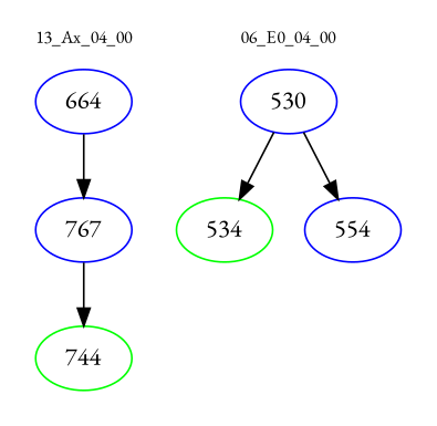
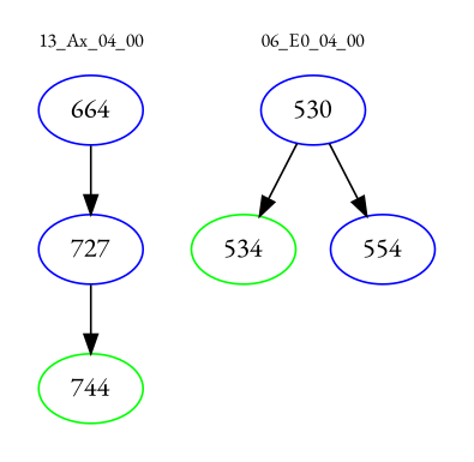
  digraph {
    fontname="EB Garamond"
    node [color=blue fontname="EB Garamond"]
    edge [color=black fontname="EB Garamond"]
-   n1 [label=767]
+   n1 [label=727]
    n2 [label=664]
    n3 [color=green label=744]
    n4 [label=530]
    n5 [color=green label=534]
    n6 [label=554]
    subgraph cluster_1 {
      color=white
      fontsize=10
      label="13_Ax_04_00"
      n1
      n2
      n3
    }
    subgraph cluster_2 {
      color=white
      fontsize=10
      label="06_E0_04_00"
      n4
      n5
      n6
    }
    n1 -> n3
    n2 -> n1
    n4 -> n5
    n4 -> n6
  }
